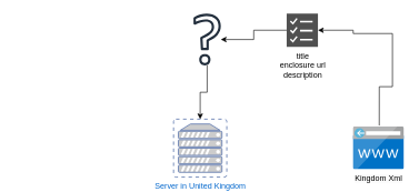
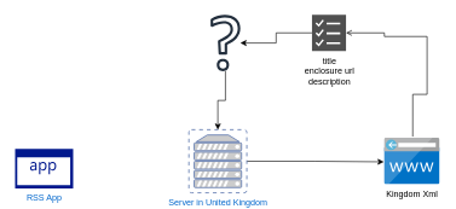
  <mxCell id="0" />
  <mxCell id="1" parent="0" />
+ <mxCell id="2" style="edgeStyle=orthogonalEdgeStyle;rounded=0;orthogonalLoop=1;jettySize=auto;html=1;entryX=-0.01;entryY=0.513;entryDx=0;entryDy=0;entryPerimeter=0;exitX=1;exitY=0.5;exitDx=0;exitDy=0;exitPerimeter=0;" edge="1" parent="1" source="6" target="8"><mxGeometry relative="1" as="geometry"><mxPoint x="320" y="220.5" as="sourcePoint" /><mxPoint x="540" y="222.5" as="targetPoint" /></mxGeometry></mxCell>
  <mxCell id="3" style="edgeStyle=orthogonalEdgeStyle;rounded=0;orthogonalLoop=1;jettySize=auto;html=1;" edge="1" parent="1" source="4" target="9"><mxGeometry relative="1" as="geometry" /></mxCell>
  <mxCell id="4" value="title&lt;br&gt;enclosure url&lt;br&gt;description&lt;div&gt;&lt;br/&gt;&lt;/div&gt;" style="sketch=0;pointerEvents=1;shadow=0;dashed=0;html=1;strokeColor=none;labelPosition=center;verticalLabelPosition=bottom;verticalAlign=top;align=center;fillColor=#505050;shape=mxgraph.mscae.oms.assessments" vertex="1" parent="1"><mxGeometry x="430" y="20" width="47" height="50" as="geometry" /></mxCell>
- <mxCell id="5" style="edgeStyle=orthogonalEdgeStyle;rounded=0;orthogonalLoop=1;jettySize=auto;html=1;entryX=1;entryY=0.5;entryDx=0;entryDy=0;entryPerimeter=0;exitX=0.51;exitY=-0.029;exitDx=0;exitDy=0;exitPerimeter=0;" edge="1" parent="1" source="8" target="4"><mxGeometry relative="1" as="geometry"><mxPoint x="570" y="188" as="sourcePoint" /><Array as="points"><mxPoint x="589" y="130" /><mxPoint x="590" y="50" /><mxPoint x="530" y="50" /><mxPoint x="530" y="45" /></Array></mxGeometry></mxCell>
+ <mxCell id="5" style="edgeStyle=orthogonalEdgeStyle;rounded=0;orthogonalLoop=1;jettySize=auto;html=1;entryX=1;entryY=0.5;entryDx=0;entryDy=0;entryPerimeter=0;exitX=0.51;exitY=-0.029;exitDx=0;exitDy=0;exitPerimeter=0;endArrow=open;" edge="1" parent="1" source="8" target="4"><mxGeometry relative="1" as="geometry"><mxPoint x="570" y="188" as="sourcePoint" /><Array as="points"><mxPoint x="589" y="130" /><mxPoint x="590" y="50" /><mxPoint x="530" y="50" /><mxPoint x="530" y="45" /></Array></mxGeometry></mxCell>
  <mxCell id="6" value="Server in United Kingdom" style="fontColor=#0066CC;verticalAlign=top;verticalLabelPosition=bottom;labelPosition=center;align=center;html=1;outlineConnect=0;fillColor=#CCCCCC;strokeColor=#6881B3;gradientColor=none;gradientDirection=north;strokeWidth=2;shape=mxgraph.networks.virtual_server;" vertex="1" parent="1"><mxGeometry x="260" y="178.86" width="80" height="87.27" as="geometry" /></mxCell>
+ <mxCell id="7" value="&lt;span style=&quot;color: rgb(0, 102, 204);&quot;&gt;RSS App&lt;/span&gt;" style="sketch=0;aspect=fixed;pointerEvents=1;shadow=0;dashed=0;html=1;strokeColor=none;labelPosition=center;verticalLabelPosition=bottom;verticalAlign=top;align=center;fillColor=#00188D;shape=mxgraph.mscae.enterprise.application" vertex="1" parent="1"><mxGeometry x="20" y="205.5" width="80.15" height="54.5" as="geometry" /></mxCell>
  <mxCell id="8" value="&lt;span style=&quot;background-color: rgb(251, 251, 251);&quot;&gt;Kingdom Xml&lt;/span&gt;" style="image;sketch=0;aspect=fixed;html=1;points=[];align=center;fontSize=12;image=img/lib/mscae/CustomDomain.svg;" vertex="1" parent="1"><mxGeometry x="530" y="190.25" width="76.79" height="64.5" as="geometry" /></mxCell>
  <mxCell id="9" value="" style="sketch=0;outlineConnect=0;fontColor=#232F3E;gradientColor=none;fillColor=#232F3D;strokeColor=none;dashed=0;verticalLabelPosition=bottom;verticalAlign=top;align=center;html=1;fontSize=12;fontStyle=0;aspect=fixed;pointerEvents=1;shape=mxgraph.aws4.question;" vertex="1" parent="1"><mxGeometry x="290" y="20" width="41" height="78" as="geometry" /></mxCell>
  <mxCell id="10" style="edgeStyle=orthogonalEdgeStyle;rounded=0;orthogonalLoop=1;jettySize=auto;html=1;entryX=0.5;entryY=0;entryDx=0;entryDy=0;entryPerimeter=0;" edge="1" parent="1" source="9" target="6"><mxGeometry relative="1" as="geometry" /></mxCell>
